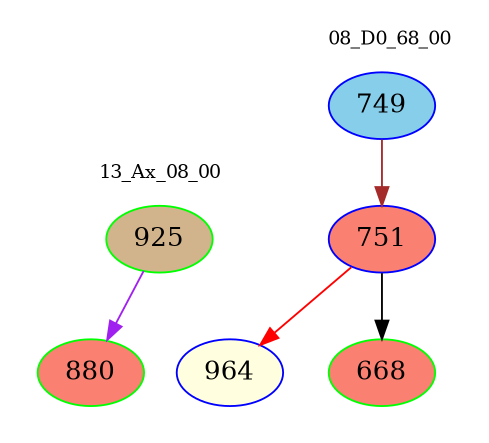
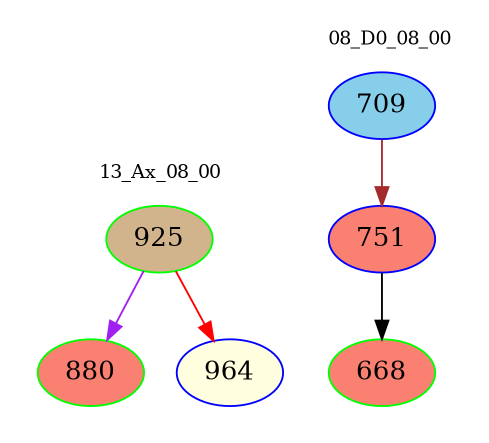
  digraph {
    node [color=green fillcolor=salmon style=filled]
    n1 [fillcolor=tan label=925]
    n2 [label=880]
    n3 [color=blue fillcolor=lightyellow label=964]
-   n4 [color=blue fillcolor=skyblue label=749]
+   n4 [color=blue fillcolor=skyblue label=709]
    n5 [label=668]
    n6 [color=blue label=751]
    subgraph cluster_1 {
      color=white
      fontsize=10
      label="13_Ax_08_00"
      n1
      n2
      n3
    }
    subgraph cluster_2 {
      color=white
      fontsize=10
-     label="08_D0_68_00"
+     label="08_D0_08_00"
      n4
      n5
      n6
    }
    n1 -> n2 [color=purple]
-   n6 -> n3 [color=red]
+   n1 -> n3 [color=red]
    n4 -> n6 [color=brown]
    n6 -> n5 [color=black]
  }
